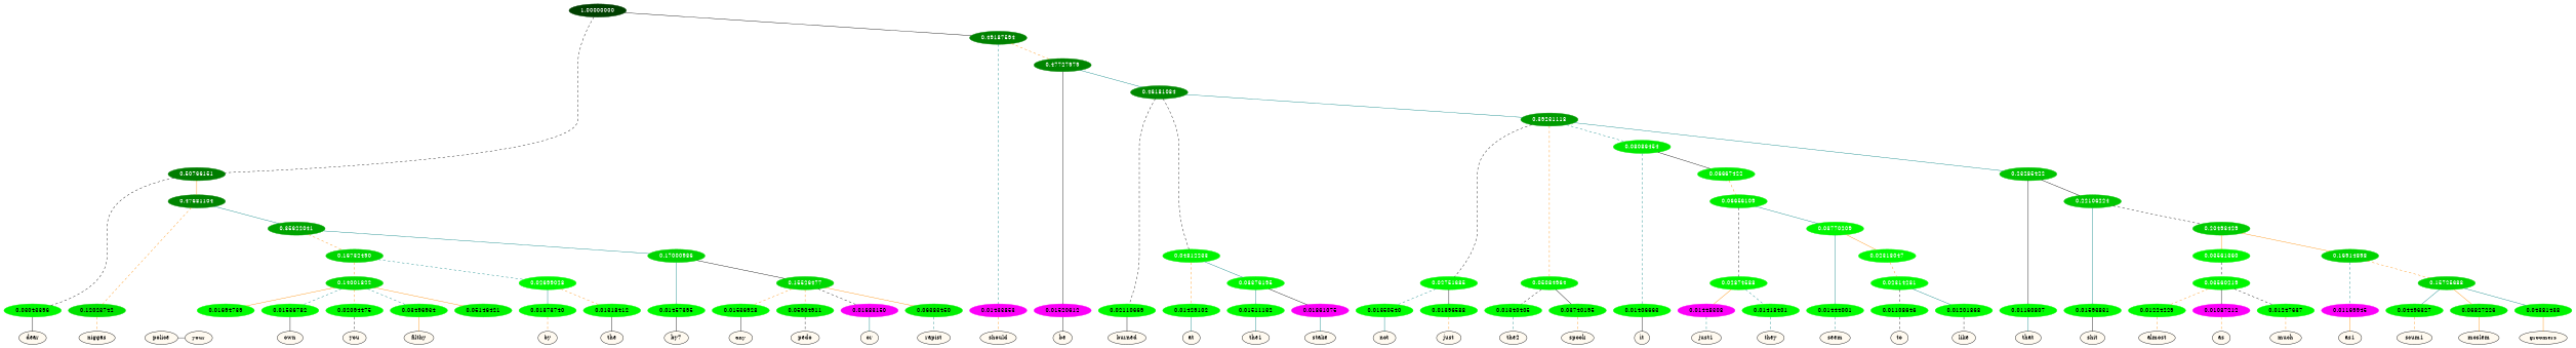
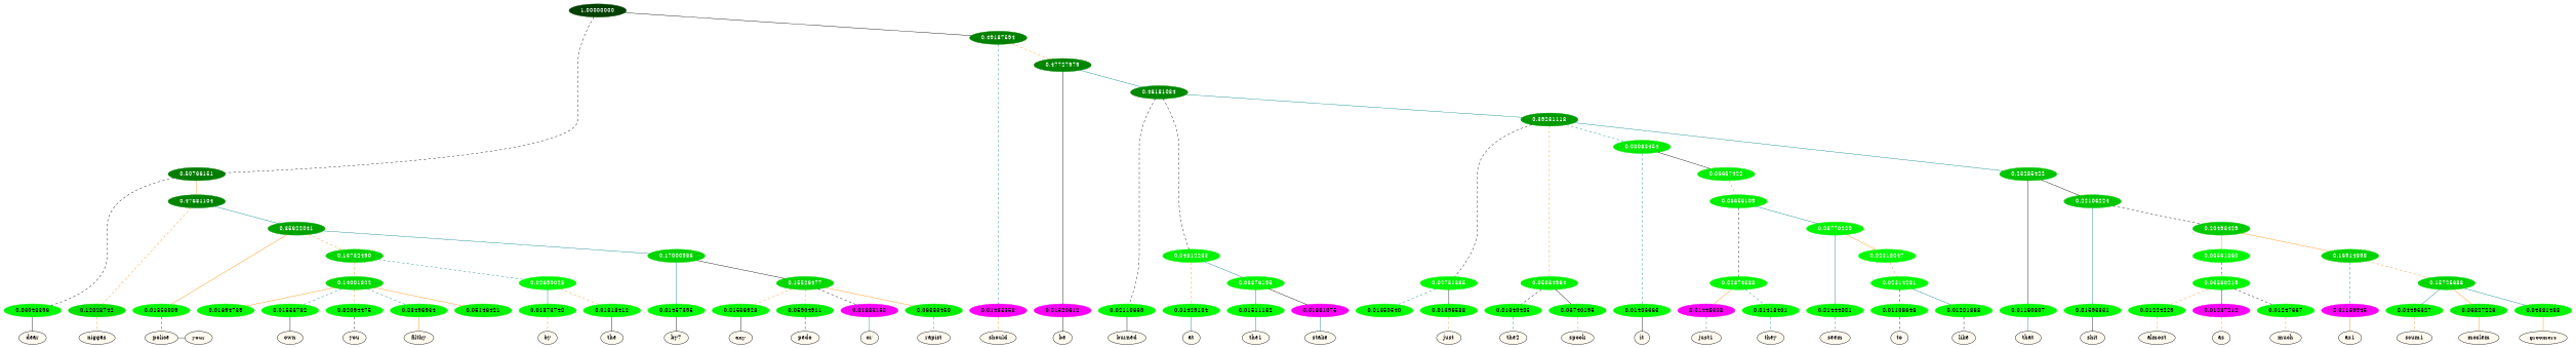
  graph {
    node [color=black format=png nodesep=0.001 ordering=out overlap_scaling=0.01 ranksep=0.001 style=filled fontcolor=black]
    edge [color=black style=solid]
    n1 [fillcolor=floralwhite height=0.15 label=dear style="filled,solid" width=0.15 fontcolor=""]
    n2 [fillcolor=floralwhite height=0.15 label=niggas style="filled,solid" width=0.15 fontcolor=""]
    n3 [fillcolor=floralwhite height=0.15 label=police style="filled,solid" width=0.15 fontcolor=""]
    n4 [fillcolor=floralwhite height=0.15 label=your style="filled,solid" width=0.15 fontcolor=""]
    n5 [fillcolor=floralwhite height=0.15 label=own style="filled,solid" width=0.15 fontcolor=""]
    n6 [fillcolor=floralwhite height=0.15 label=you style="filled,solid" width=0.15 fontcolor=""]
    n7 [fillcolor=floralwhite height=0.15 label=filthy style="filled,solid" width=0.15 fontcolor=""]
    n8 [fillcolor=floralwhite height=0.15 label=by style="filled,solid" width=0.15 fontcolor=""]
    n9 [fillcolor=floralwhite height=0.15 label=the style="filled,solid" width=0.15 fontcolor=""]
    n10 [fillcolor=floralwhite height=0.15 label=by7 style="filled,solid" width=0.15 fontcolor=""]
    n11 [fillcolor=floralwhite height=0.15 label=any style="filled,solid" width=0.15 fontcolor=""]
    n12 [fillcolor=floralwhite height=0.15 label=pedo style="filled,solid" width=0.15 fontcolor=""]
    n13 [fillcolor=floralwhite height=0.15 label=or style="filled,solid" width=0.15 fontcolor=""]
    n14 [fillcolor=floralwhite height=0.15 label=rapist style="filled,solid" width=0.15 fontcolor=""]
    n15 [fillcolor=floralwhite height=0.15 label=should style="filled,solid" width=0.15 fontcolor=""]
    n16 [fillcolor=floralwhite height=0.15 label=be style="filled,solid" width=0.15 fontcolor=""]
    n17 [fillcolor=floralwhite height=0.15 label=burned style="filled,solid" width=0.15 fontcolor=""]
    n18 [fillcolor=floralwhite height=0.15 label=at style="filled,solid" width=0.15 fontcolor=""]
    n19 [fillcolor=floralwhite height=0.15 label=the1 style="filled,solid" width=0.15 fontcolor=""]
    n20 [fillcolor=floralwhite height=0.15 label=stake style="filled,solid" width=0.15 fontcolor=""]
-   n21 [fillcolor=floralwhite height=0.15 label=not style="filled,solid" width=0.15 fontcolor=""]
    n22 [fillcolor=floralwhite height=0.15 label=just style="filled,solid" width=0.15 fontcolor=""]
    n23 [fillcolor=floralwhite height=0.15 label=the2 style="filled,solid" width=0.15 fontcolor=""]
    n24 [fillcolor=floralwhite height=0.15 label=spook style="filled,solid" width=0.15 fontcolor=""]
    n25 [fillcolor=floralwhite height=0.15 label=it style="filled,solid" width=0.15 fontcolor=""]
    n26 [fillcolor=floralwhite height=0.15 label=just1 style="filled,solid" width=0.15 fontcolor=""]
    n27 [fillcolor=floralwhite height=0.15 label=they style="filled,solid" width=0.15 fontcolor=""]
    n28 [fillcolor=floralwhite height=0.15 label=seem style="filled,solid" width=0.15 fontcolor=""]
    n29 [fillcolor=floralwhite height=0.15 label=to style="filled,solid" width=0.15 fontcolor=""]
    n30 [fillcolor=floralwhite height=0.15 label=like style="filled,solid" width=0.15 fontcolor=""]
    n31 [fillcolor=floralwhite height=0.15 label=that style="filled,solid" width=0.15 fontcolor=""]
    n32 [fillcolor=floralwhite height=0.15 label=shit style="filled,solid" width=0.15 fontcolor=""]
    n33 [fillcolor=floralwhite height=0.15 label=almost style="filled,solid" width=0.15 fontcolor=""]
    n34 [fillcolor=floralwhite height=0.15 label=as style="filled,solid" width=0.15 fontcolor=""]
    n35 [fillcolor=floralwhite height=0.15 label=much style="filled,solid" width=0.15 fontcolor=""]
    n36 [fillcolor=floralwhite height=0.15 label=as1 style="filled,solid" width=0.15 fontcolor=""]
    n37 [fillcolor=floralwhite height=0.15 label=scum1 style="filled,solid" width=0.15 fontcolor=""]
    n38 [fillcolor=floralwhite height=0.15 label=moslem style="filled,solid" width=0.15 fontcolor=""]
    n39 [fillcolor=floralwhite height=0.15 label=groomers style="filled,solid" width=0.15 fontcolor=""]
    n40 [color="0.334 1.000 0.970" height=0.15 label=0.03043396 width=0.15]
    n41 [color="0.334 1.000 0.880" height=0.15 label=0.12023742 width=0.15]
+   n42 [color="0.334 1.000 0.981" height=0.15 label=0.01853009 width=0.15]
    n43 [color="0.334 1.000 0.983" height=0.15 label=0.01694739 width=0.15]
    n44 [color="0.334 1.000 0.985" height=0.15 label=0.01536782 width=0.15]
    n45 [color="0.334 1.000 0.979" height=0.15 label=0.02094475 width=0.15]
    n46 [color="0.334 1.000 0.965" height=0.15 label=0.03496934 width=0.15]
    n47 [color="0.334 1.000 0.949" height=0.15 label=0.05146421 width=0.15]
    n48 [color="0.334 1.000 0.986" height=0.15 label=0.01373740 width=0.15]
    n49 [color="0.334 1.000 0.987" height=0.15 label=0.01318412 width=0.15]
    n50 [color="0.334 1.000 0.985" height=0.15 label=0.01457395 width=0.15]
    n51 [color="0.334 1.000 0.985" height=0.15 label=0.01536928 width=0.15]
    n52 [color="0.334 1.000 0.941" height=0.15 label=0.05904911 width=0.15]
    n53 [color="0.835 1.000 0.983" height=0.15 label=0.01683150 width=0.15]
    n54 [color="0.334 1.000 0.936" height=0.15 label=0.06383450 width=0.15]
    n55 [color="0.835 1.000 0.986" height=0.15 label=0.01433853 width=0.15]
    n56 [color="0.835 1.000 0.985" height=0.15 label=0.01520612 width=0.15]
    n57 [color="0.334 1.000 0.979" height=0.15 label=0.02110669 width=0.15]
-   n58 [color="0.334 1.000 0.986" height=0.15 label=0.01429102 width=0.15]
+   n58 [color="0.334 1.000 0.986" height=0.15 label=0.01429104 width=0.15]
    n59 [color="0.334 1.000 0.985" height=0.15 label=0.01511132 width=0.15]
    n60 [color="0.835 1.000 0.981" height=0.15 label=0.01861075 width=0.15]
    n61 [color="0.334 1.000 0.986" height=0.15 label=0.01350540 width=0.15]
    n62 [color="0.334 1.000 0.986" height=0.15 label=0.01396588 width=0.15]
    n63 [color="0.334 1.000 0.987" height=0.15 label=0.01340405 width=0.15]
    n64 [color="0.334 1.000 0.963" height=0.15 label=0.03740195 width=0.15]
    n65 [color="0.334 1.000 0.986" height=0.15 label=0.01406663 width=0.15]
    n66 [color="0.835 1.000 0.986" height=0.15 label=0.01448308 width=0.15]
    n67 [color="0.334 1.000 0.986" height=0.15 label=0.01418401 width=0.15]
    n68 [color="0.334 1.000 0.986" height=0.15 label=0.01444001 width=0.15]
    n69 [color="0.334 1.000 0.989" height=0.15 label=0.01108646 width=0.15]
    n70 [color="0.334 1.000 0.988" height=0.15 label=0.01201868 width=0.15]
    n71 [color="0.334 1.000 0.988" height=0.15 label=0.01160807 width=0.15]
    n72 [color="0.334 1.000 0.984" height=0.15 label=0.01593831 width=0.15]
    n73 [color="0.334 1.000 0.988" height=0.15 label=0.01224229 width=0.15]
    n74 [color="0.835 1.000 0.989" height=0.15 label=0.01087212 width=0.15]
    n75 [color="0.334 1.000 0.988" height=0.15 label=0.01247637 width=0.15]
    n76 [color="0.835 1.000 0.988" height=0.15 label=0.01169945 width=0.15]
    n77 [color="0.334 1.000 0.955" height=0.15 label=0.04496327 width=0.15]
    n78 [color="0.334 1.000 0.932" height=0.15 label=0.06827226 width=0.15]
    n79 [color="0.334 1.000 0.956" height=0.15 label=0.04381438 width=0.15]
    n80 [color="0.334 1.000 0.250" fontcolor=grey99 height=0.15 label=1.00000000 width=0.15]
    n81 [color="0.334 1.000 0.492" fontcolor=grey99 height=0.15 label=0.50766151 width=0.15]
    n82 [color="0.334 1.000 0.508" fontcolor=grey99 height=0.15 label=0.49187594 width=0.15]
    n83 [color="0.334 1.000 0.523" fontcolor=grey99 height=0.15 label=0.47681104 width=0.15]
    n84 [color="0.334 1.000 0.523" fontcolor=grey99 height=0.15 label=0.47727979 width=0.15]
    n85 [color="0.334 1.000 0.644" fontcolor=grey99 height=0.15 label=0.35622041 width=0.15]
    n86 [color="0.334 1.000 0.538" fontcolor=grey99 height=0.15 label=0.46181084 width=0.15]
    n87 [color="0.334 1.000 0.833" fontcolor=grey99 height=0.15 label=0.16732490 width=0.15]
    n88 [color="0.334 1.000 0.830" fontcolor=grey99 height=0.15 label=0.17000986 width=0.15]
    n89 [color="0.334 1.000 0.952" fontcolor=grey99 height=0.15 label=0.04812233 width=0.15]
    n90 [color="0.334 1.000 0.608" fontcolor=grey99 height=0.15 label=0.39231118 width=0.15]
    n91 [color="0.334 1.000 0.860" fontcolor=grey99 height=0.15 label=0.14001822 width=0.15]
    n92 [color="0.334 1.000 0.973" fontcolor=grey99 height=0.15 label=0.02699028 width=0.15]
    n93 [color="0.334 1.000 0.845" fontcolor=grey99 height=0.15 label=0.15526477 width=0.15]
    n94 [color="0.334 1.000 0.966" fontcolor=grey99 height=0.15 label=0.03376195 width=0.15]
    n95 [color="0.334 1.000 0.972" fontcolor=grey99 height=0.15 label=0.02751685 width=0.15]
    n96 [color="0.334 1.000 0.949" fontcolor=grey99 height=0.15 label=0.05084964 width=0.15]
    n97 [color="0.334 1.000 0.919" fontcolor=grey99 height=0.15 label=0.08086454 width=0.15]
    n98 [color="0.334 1.000 0.767" fontcolor=grey99 height=0.15 label=0.23285422 width=0.15]
    n99 [color="0.334 1.000 0.933" fontcolor=grey99 height=0.15 label=0.06667422 width=0.15]
    n100 [color="0.334 1.000 0.779" fontcolor=grey99 height=0.15 label=0.22106224 width=0.15]
    n101 [color="0.334 1.000 0.933" fontcolor=grey99 height=0.15 label=0.06656109 width=0.15]
    n102 [color="0.334 1.000 0.795" fontcolor=grey99 height=0.15 label=0.20493429 width=0.15]
    n103 [color="0.334 1.000 0.971" fontcolor=grey99 height=0.15 label=0.02874588 width=0.15]
    n104 [color="0.334 1.000 0.962" fontcolor=grey99 height=0.15 label=0.03770209 width=0.15]
    n105 [color="0.334 1.000 0.964" fontcolor=grey99 height=0.15 label=0.03561360 width=0.15]
    n106 [color="0.334 1.000 0.831" fontcolor=grey99 height=0.15 label=0.16914898 width=0.15]
    n107 [color="0.334 1.000 0.977" fontcolor=grey99 height=0.15 label=0.02318047 width=0.15]
    n108 [color="0.334 1.000 0.964" fontcolor=grey99 height=0.15 label=0.03560219 width=0.15]
    n109 [color="0.334 1.000 0.843" fontcolor=grey99 height=0.15 label=0.15725688 width=0.15]
    n110 [color="0.334 1.000 0.977" fontcolor=grey99 height=0.15 label=0.02314281 width=0.15]
    subgraph sub_1 {
      rank=same
      n1
      n2
      n3
      n4
      n5
      n6
      n7
      n8
      n9
      n10
      n11
      n12
      n13
      n14
      n15
      n16
      n17
      n18
      n19
      n20
-     n21
      n22
      n23
      n24
      n25
      n26
      n27
      n28
      n29
      n30
      n31
      n32
      n33
      n34
      n35
      n36
      n37
      n38
      n39
    }
    subgraph sub_2 {
      rank=same
      n40
      n41
+     n42
      n43
      n44
      n45
      n46
      n47
      n48
      n49
      n50
      n51
      n52
      n53
      n54
      n55
      n56
      n57
      n58
      n59
      n60
      n61
      n62
      n63
      n64
      n65
      n66
      n67
      n68
      n69
      n70
      n71
      n72
      n73
      n74
      n75
      n76
      n77
      n78
      n79
    }
    n3 -- n4
    n40 -- n1
    n41 -- n2 [color=darkorange style=dashed]
+   n42 -- n3 [style=dashed]
    n44 -- n5
    n45 -- n6 [style=dashed]
    n46 -- n7 [color=darkorange]
    n48 -- n8 [color=darkorange style=dashed]
    n49 -- n9
    n50 -- n10
    n51 -- n11
    n52 -- n12 [style=dashed]
    n53 -- n13 [color=teal]
    n54 -- n14 [color=teal style=dashed]
    n55 -- n15 [color=darkorange style=dashed]
    n56 -- n16
    n57 -- n17
    n58 -- n18 [color=teal]
    n59 -- n19 [color=teal]
    n60 -- n20 [color=teal]
-   n61 -- n21 [color=teal]
    n62 -- n22 [color=darkorange style=dashed]
    n63 -- n23 [color=teal style=dashed]
    n64 -- n24 [color=darkorange style=dashed]
    n65 -- n25
    n66 -- n26 [color=teal style=dashed]
    n67 -- n27 [color=teal style=dashed]
    n68 -- n28 [color=teal style=dashed]
    n69 -- n29 [style=dashed]
    n70 -- n30 [style=dashed]
    n71 -- n31 [color=teal]
    n72 -- n32
    n73 -- n33 [color=darkorange style=dashed]
    n74 -- n34 [color=darkorange style=dashed]
    n75 -- n35 [color=darkorange style=dashed]
    n76 -- n36 [color=darkorange]
    n77 -- n37 [color=darkorange style=dashed]
    n78 -- n38 [color=darkorange]
    n79 -- n39 [color=darkorange]
    n80 -- n81 [style=dashed]
    n80 -- n82
    n81 -- n40 [style=dashed]
    n81 -- n83 [color=darkorange]
    n82 -- n55 [color=teal style=dashed]
    n82 -- n84 [color=darkorange style=dashed]
    n83 -- n41 [color=darkorange style=dashed]
    n83 -- n85 [color=teal]
    n84 -- n56
    n84 -- n86 [color=teal]
+   n85 -- n42 [color=darkorange]
    n85 -- n87 [color=darkorange style=dashed]
    n85 -- n88 [color=teal]
    n86 -- n57 [style=dashed]
    n86 -- n89 [style=dashed]
    n86 -- n90 [color=teal]
    n87 -- n91 [color=darkorange style=dashed]
    n87 -- n92 [color=teal style=dashed]
    n88 -- n50 [color=teal]
    n88 -- n93
    n89 -- n58 [color=darkorange style=dashed]
    n89 -- n94 [color=teal]
    n90 -- n95 [style=dashed]
    n90 -- n96 [color=darkorange style=dashed]
    n90 -- n97 [color=teal style=dashed]
    n90 -- n98 [color=teal]
    n91 -- n43 [color=darkorange]
    n91 -- n44 [color=teal style=dashed]
    n91 -- n45 [color=darkorange style=dashed]
    n91 -- n46 [color=teal style=dashed]
    n91 -- n47 [color=darkorange]
    n92 -- n48 [color=teal]
    n92 -- n49 [color=darkorange style=dashed]
    n93 -- n51 [color=darkorange style=dashed]
    n93 -- n52 [color=darkorange style=dashed]
    n93 -- n53 [style=dashed]
    n93 -- n54 [color=darkorange]
    n94 -- n59 [color=teal]
    n94 -- n60
    n95 -- n61 [color=teal style=dashed]
    n95 -- n62
    n96 -- n63 [style=dashed]
    n96 -- n64
    n97 -- n65 [color=teal style=dashed]
    n97 -- n99
    n98 -- n71
    n98 -- n100
    n99 -- n101 [color=darkorange style=dashed]
    n100 -- n72 [color=teal]
    n100 -- n102 [style=dashed]
    n101 -- n103 [style=dashed]
    n101 -- n104 [color=teal]
    n102 -- n105 [color=darkorange]
    n102 -- n106 [color=darkorange]
    n103 -- n66 [color=darkorange]
    n103 -- n67 [color=teal style=dashed]
    n104 -- n68 [color=teal]
    n104 -- n107 [color=darkorange]
    n105 -- n108 [style=dashed]
    n106 -- n76 [color=teal style=dashed]
    n106 -- n109 [color=darkorange style=dashed]
    n107 -- n110 [color=darkorange style=dashed]
    n108 -- n73 [color=darkorange style=dashed]
    n108 -- n74
    n108 -- n75 [style=dashed]
    n109 -- n77 [color=teal]
    n109 -- n78 [color=darkorange]
    n109 -- n79 [color=teal]
    n110 -- n69 [style=dashed]
    n110 -- n70 [color=teal]
  }
